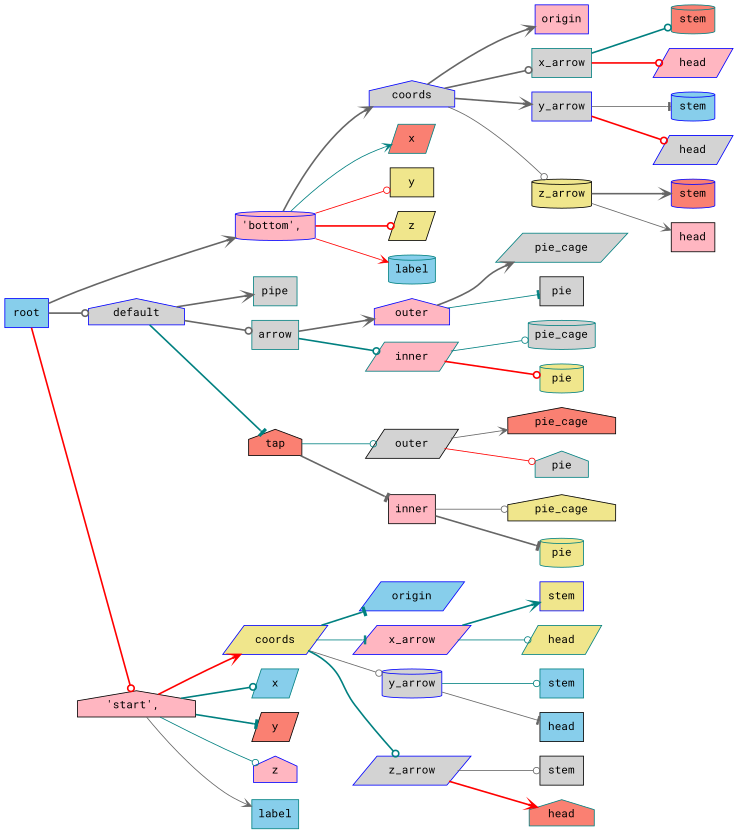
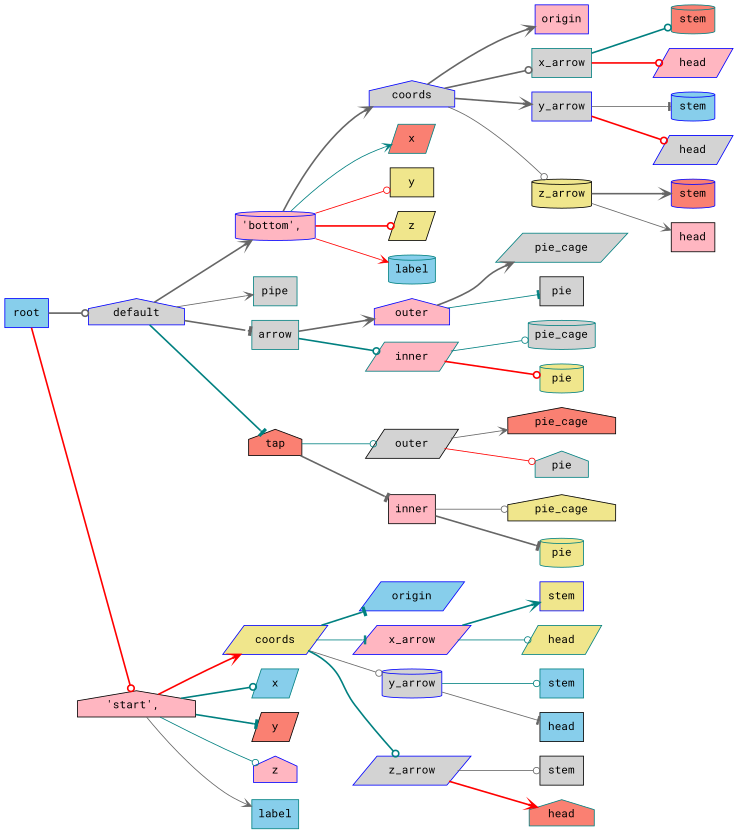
  digraph {
    fontname="Roboto Mono"
    rankdir=LR
    node [color=blue fillcolor=lightgrey fontname="Roboto Mono" shape=box style=filled]
    edge [arrowhead=odot color=gray40 fontname="Roboto Mono" style=bold]
    n1 [fillcolor=skyblue label=root]
    n2 [label=default shape=house]
    n3 [color=black fillcolor=lightpink label="'start',\ " shape=house]
    n4 [fillcolor=lightpink label="'bottom',\ " shape=cylinder]
    n5 [color=teal label=pipe]
    n6 [color=teal label=arrow]
    n7 [color=black fillcolor=salmon label=tap shape=house]
    n8 [fillcolor=khaki label=coords shape=parallelogram]
    n9 [color=teal fillcolor=skyblue label=x shape=parallelogram]
    n10 [color=black fillcolor=salmon label=y shape=parallelogram]
    n11 [fillcolor=lightpink label=z shape=house]
    n12 [color=teal fillcolor=skyblue label=label]
    n13 [label=coords shape=house]
    n14 [color=teal fillcolor=salmon label=x shape=parallelogram]
    n15 [color=black fillcolor=khaki label=y]
    n16 [color=black fillcolor=khaki label=z shape=parallelogram]
    n17 [color=teal fillcolor=skyblue label=label shape=cylinder]
    n18 [fillcolor=lightpink label=outer shape=house]
    n19 [color=teal fillcolor=lightpink label=inner shape=parallelogram]
    n20 [color=black label=outer shape=parallelogram]
    n21 [color=black fillcolor=lightpink label=inner]
    n22 [color=teal label=pie_cage shape=parallelogram]
    n23 [color=black label=pie]
    n24 [color=teal label=pie_cage shape=cylinder]
    n25 [color=teal fillcolor=khaki label=pie shape=cylinder]
    n26 [color=black fillcolor=salmon label=pie_cage shape=house]
    n27 [color=teal label=pie shape=house]
    n28 [color=black fillcolor=khaki label=pie_cage shape=house]
    n29 [color=teal fillcolor=khaki label=pie shape=cylinder]
    n30 [fillcolor=skyblue label=origin shape=parallelogram]
    n31 [fillcolor=lightpink label=x_arrow shape=parallelogram]
    n32 [label=y_arrow shape=cylinder]
    n33 [label=z_arrow shape=parallelogram]
    n34 [fillcolor=khaki label=stem]
    n35 [color=teal fillcolor=khaki label=head shape=parallelogram]
    n36 [color=teal fillcolor=skyblue label=stem]
    n37 [color=black fillcolor=skyblue label=head]
    n38 [color=black label=stem]
    n39 [color=teal fillcolor=salmon label=head shape=house]
    n40 [fillcolor=lightpink label=origin]
    n41 [color=teal label=x_arrow]
    n42 [label=y_arrow]
    n43 [color=black fillcolor=khaki label=z_arrow shape=cylinder]
    n44 [color=teal fillcolor=salmon label=stem shape=cylinder]
    n45 [fillcolor=lightpink label=head shape=parallelogram]
    n46 [fillcolor=skyblue label=stem shape=cylinder]
    n47 [label=head shape=parallelogram]
    n48 [fillcolor=salmon label=stem shape=cylinder]
    n49 [color=black fillcolor=lightpink label=head]
    n1 -> n2
    n1 -> n3 [color=red]
-   n1 -> n4 [arrowhead=vee]
-   n2 -> n5 [arrowhead=vee]
-   n2 -> n6
+   n2 -> n4 [arrowhead=vee]
+   n2 -> n5 [arrowhead=vee style=solid]
+   n2 -> n6 [arrowhead=tee]
    n2 -> n7 [arrowhead=tee color=teal]
    n3 -> n8 [arrowhead=vee color=red]
    n3 -> n9 [color=teal]
    n3 -> n10 [arrowhead=tee color=teal]
    n3 -> n11 [color=teal style=solid]
    n3 -> n12 [arrowhead=vee style=solid]
    n4 -> n13 [arrowhead=vee]
    n4 -> n14 [arrowhead=vee color=teal style=solid]
    n4 -> n15 [color=red style=solid]
    n4 -> n16 [color=red]
    n4 -> n17 [arrowhead=vee color=red style=solid]
    n6 -> n18 [arrowhead=vee]
    n6 -> n19 [color=teal]
    n7 -> n20 [color=teal style=solid]
    n7 -> n21 [arrowhead=tee]
    n8 -> n30 [arrowhead=tee color=teal]
    n8 -> n31 [arrowhead=tee color=teal style=solid]
    n8 -> n32 [style=solid]
    n8 -> n33 [color=teal]
    n13 -> n40 [arrowhead=vee]
    n13 -> n41
    n13 -> n42 [arrowhead=vee]
    n13 -> n43 [style=solid]
    n18 -> n22 [arrowhead=vee]
    n18 -> n23 [arrowhead=tee color=teal style=solid]
    n19 -> n24 [color=teal style=solid]
    n19 -> n25 [color=red]
    n20 -> n26 [arrowhead=vee style=solid]
    n20 -> n27 [color=red style=solid]
    n21 -> n28 [style=solid]
    n21 -> n29 [arrowhead=tee]
    n31 -> n34 [arrowhead=vee color=teal]
    n31 -> n35 [color=teal style=solid]
    n32 -> n36 [color=teal style=solid]
    n32 -> n37 [arrowhead=tee style=solid]
    n33 -> n38 [style=solid]
    n33 -> n39 [arrowhead=vee color=red]
    n41 -> n44 [color=teal]
    n41 -> n45 [color=red]
    n42 -> n46 [arrowhead=tee style=solid]
    n42 -> n47 [color=red]
    n43 -> n48 [arrowhead=vee]
    n43 -> n49 [arrowhead=vee style=solid]
  }
